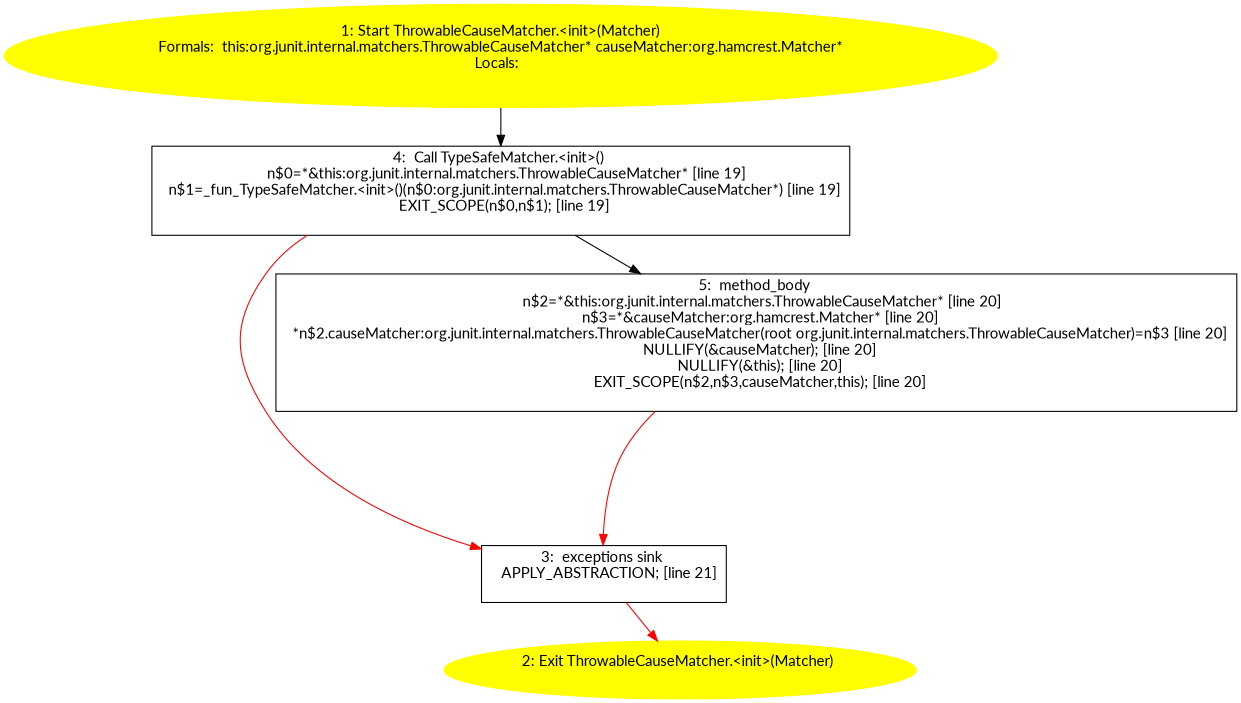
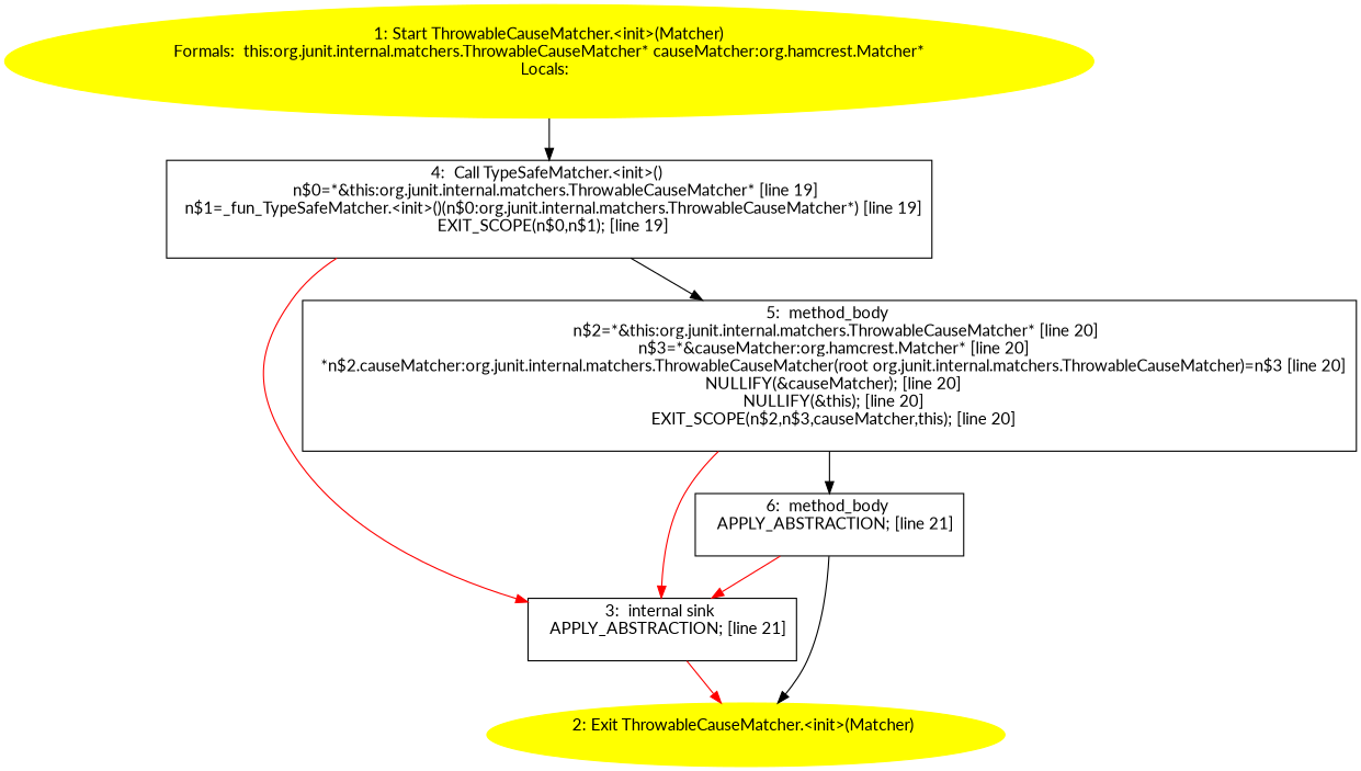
  digraph {
    fontname=Lato
    node [fontname=Lato shape=box]
    edge [fontname=Lato]
    n1 [color=yellow label="1: Start ThrowableCauseMatcher.<init>(Matcher)\nFormals:  this:org.junit.internal.matchers.ThrowableCauseMatcher* causeMatcher:org.hamcrest.Matcher*\nLocals:  \n  " style=filled shape=""]
    n2 [label="4:  Call TypeSafeMatcher.<init>() \n   n$0=*&this:org.junit.internal.matchers.ThrowableCauseMatcher* [line 19]\n  n$1=_fun_TypeSafeMatcher.<init>()(n$0:org.junit.internal.matchers.ThrowableCauseMatcher*) [line 19]\n  EXIT_SCOPE(n$0,n$1); [line 19]\n "]
-   n3 [label="3:  exceptions sink \n   APPLY_ABSTRACTION; [line 21]\n "]
+   n3 [label="3:  internal sink \n   APPLY_ABSTRACTION; [line 21]\n "]
    n4 [label="5:  method_body \n   n$2=*&this:org.junit.internal.matchers.ThrowableCauseMatcher* [line 20]\n  n$3=*&causeMatcher:org.hamcrest.Matcher* [line 20]\n  *n$2.causeMatcher:org.junit.internal.matchers.ThrowableCauseMatcher(root org.junit.internal.matchers.ThrowableCauseMatcher)=n$3 [line 20]\n  NULLIFY(&causeMatcher); [line 20]\n  NULLIFY(&this); [line 20]\n  EXIT_SCOPE(n$2,n$3,causeMatcher,this); [line 20]\n "]
    n5 [color=yellow label="2: Exit ThrowableCauseMatcher.<init>(Matcher) \n  " style=filled shape=""]
+   n6 [label="6:  method_body \n   APPLY_ABSTRACTION; [line 21]\n "]
    n1 -> n2
    n2 -> n3 [color=red]
    n2 -> n4
    n3 -> n5 [color=red]
    n4 -> n3 [color=red]
+   n4 -> n6
+   n6 -> n3 [color=red]
+   n6 -> n5
  }
